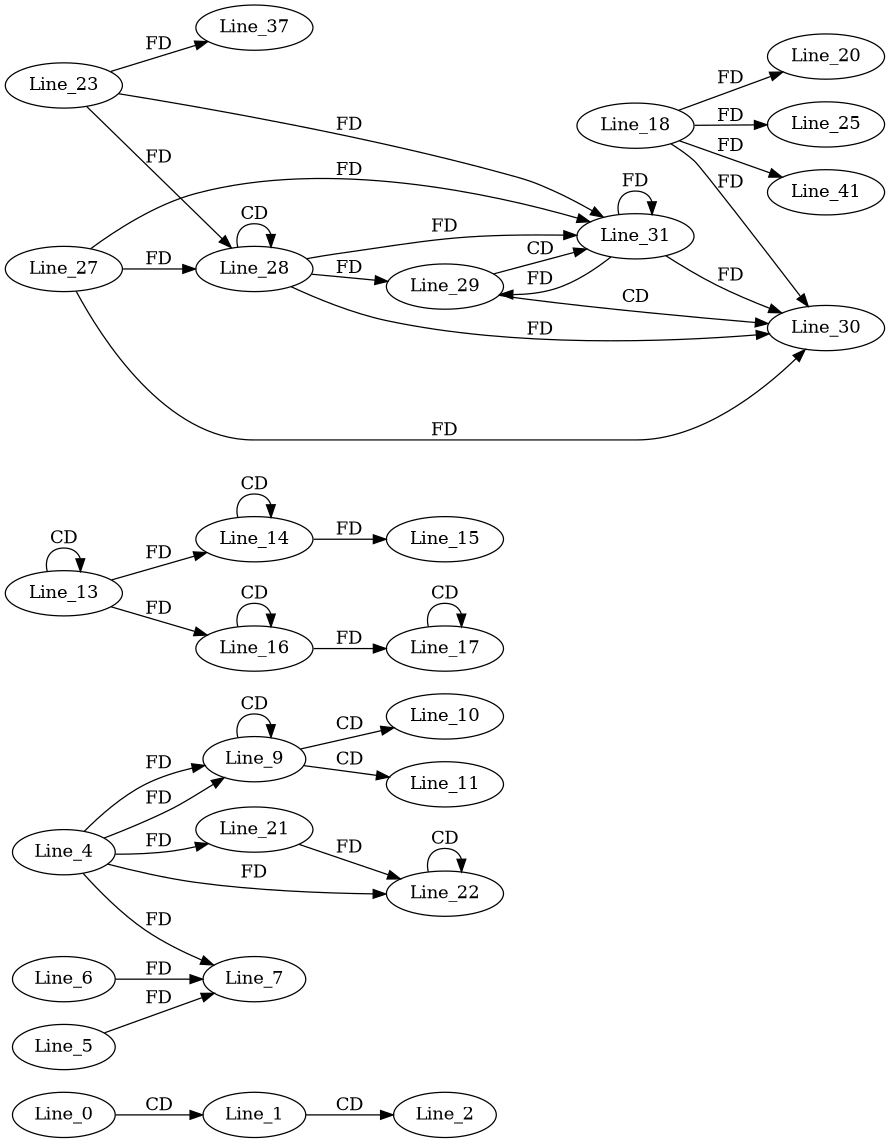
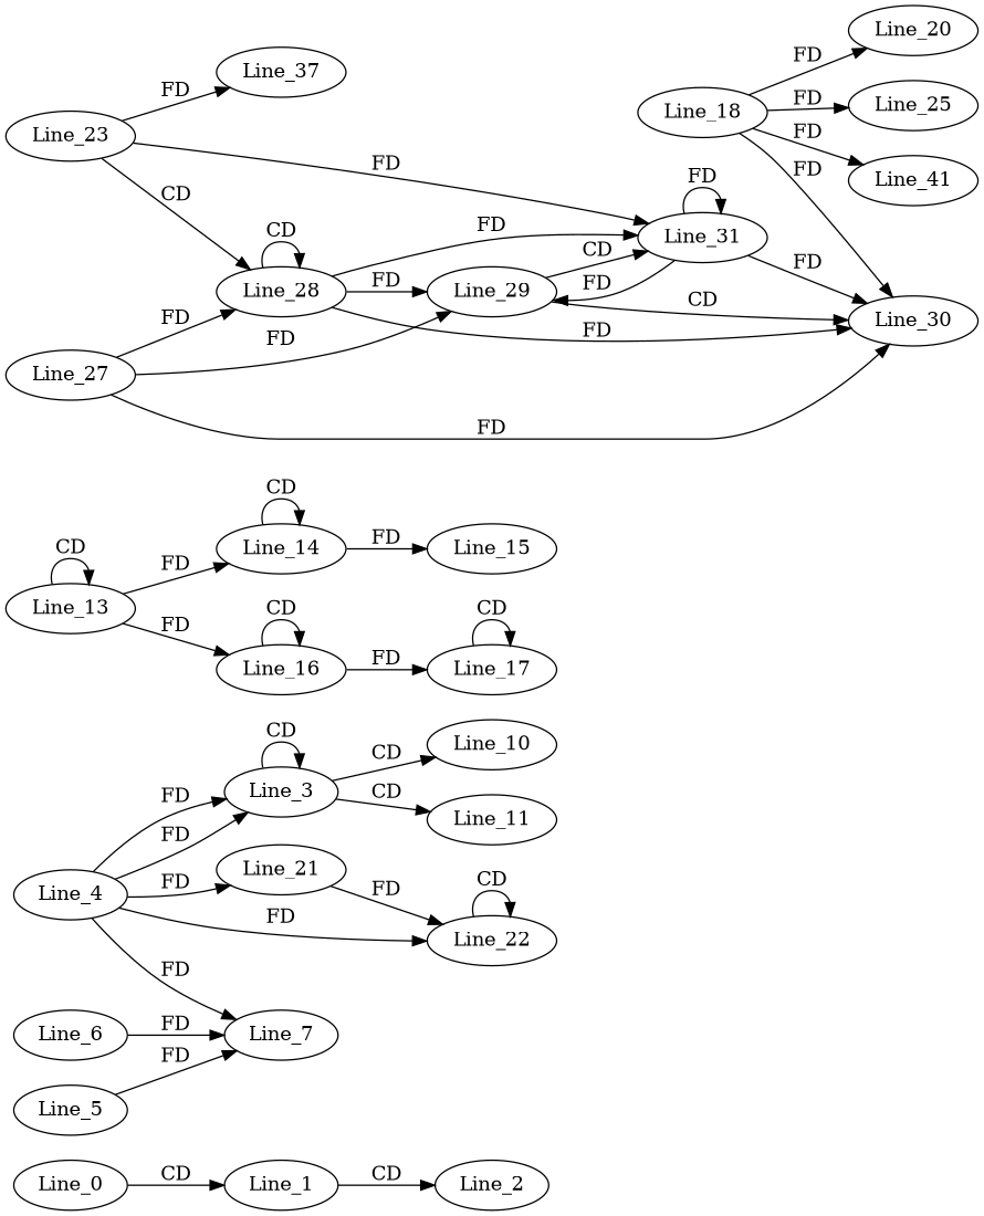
  digraph {
    rankdir=LR
    Line_0
    Line_1
    Line_2
    Line_4
    Line_7
-   Line_9
+   Line_9 [label=Line_3]
    Line_21
    Line_22
    Line_10
    Line_11
    Line_6
    Line_5
    Line_13
    Line_14
    Line_16
    Line_15
    Line_17
    Line_18
    Line_20
    Line_25
    Line_30
    Line_41
    Line_28
    Line_29
    Line_31
    Line_23
    Line_37
    Line_27
    Line_0 -> Line_1 [label=CD]
    Line_1 -> Line_2 [label=CD]
    Line_4 -> Line_7 [label=FD]
    Line_4 -> Line_9 [label=FD]
    Line_4 -> Line_9 [label=FD]
    Line_4 -> Line_21 [label=FD]
    Line_4 -> Line_22 [label=FD]
    Line_9 -> Line_9 [label=CD]
    Line_9 -> Line_10 [label=CD]
    Line_9 -> Line_11 [label=CD]
    Line_21 -> Line_22 [label=FD]
    Line_22 -> Line_22 [label=CD]
    Line_6 -> Line_7 [label=FD]
    Line_5 -> Line_7 [label=FD]
    Line_13 -> Line_13 [label=CD]
    Line_13 -> Line_14 [label=FD]
    Line_13 -> Line_16 [label=FD]
    Line_14 -> Line_14 [label=CD]
    Line_14 -> Line_15 [label=FD]
    Line_16 -> Line_16 [label=CD]
    Line_16 -> Line_17 [label=FD]
    Line_17 -> Line_17 [label=CD]
    Line_18 -> Line_20 [label=FD]
    Line_18 -> Line_25 [label=FD]
    Line_18 -> Line_30 [label=FD]
    Line_18 -> Line_41 [label=FD]
    Line_28 -> Line_30 [label=FD]
    Line_28 -> Line_28 [label=CD]
    Line_28 -> Line_29 [label=FD]
    Line_28 -> Line_31 [label=FD]
    Line_29 -> Line_30 [label=CD]
    Line_29 -> Line_31 [label=CD]
    Line_31 -> Line_30 [label=FD]
    Line_31 -> Line_29 [label=FD]
    Line_31 -> Line_31 [label=FD]
-   Line_23 -> Line_28 [label=FD]
+   Line_23 -> Line_28 [label=CD]
    Line_23 -> Line_31 [label=FD]
    Line_23 -> Line_37 [label=FD]
    Line_27 -> Line_30 [label=FD]
    Line_27 -> Line_28 [label=FD]
-   Line_27 -> Line_31 [label=FD]
+   Line_27 -> Line_29 [label=FD]
  }
